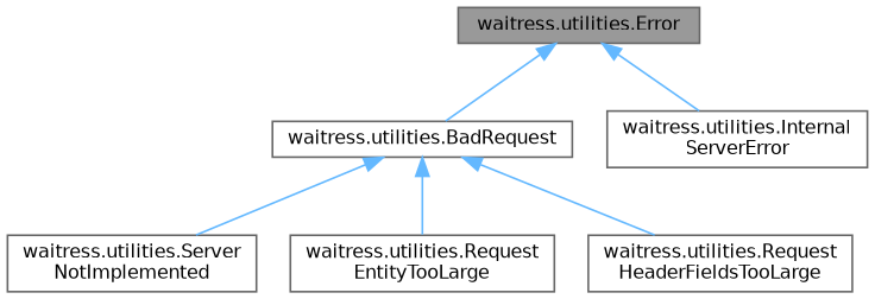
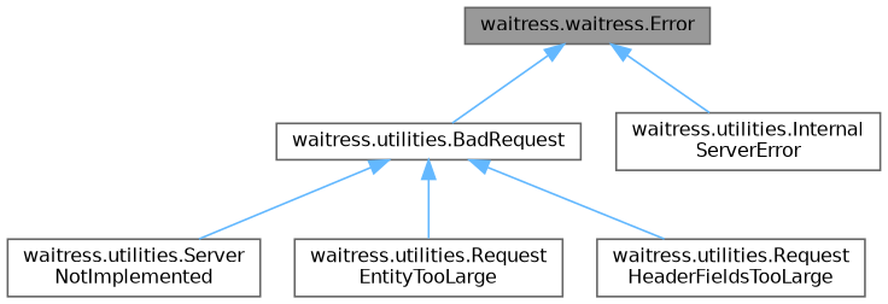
  digraph {
    rankdir=TB
    node [color=gray40 fillcolor=white fontname=Helvetica fontsize=10 shape=box style=filled]
    edge [color=steelblue1 dir=back fontname=Helvetica fontsize=10 labelfontname=Helvetica labelfontsize=10 style=solid]
-   n1 [fillcolor=grey60 fontcolor=black height=0.2 label="waitress.utilities.Error" width=0.4]
+   n1 [fillcolor=grey60 fontcolor=black height=0.2 label="waitress.waitress.Error" width=0.4]
    n2 [height=0.2 label="waitress.utilities.BadRequest" width=0.4]
    n3 [height=0.2 label="waitress.utilities.Internal\lServerError" width=0.4]
    n4 [height=0.2 label="waitress.utilities.Server\lNotImplemented" width=0.4]
    n5 [height=0.2 label="waitress.utilities.Request\lEntityTooLarge" width=0.4]
    n6 [height=0.2 label="waitress.utilities.Request\lHeaderFieldsTooLarge" width=0.4]
    n1 -> n2
    n1 -> n3
    n2 -> n4
    n2 -> n5
    n2 -> n6
  }
